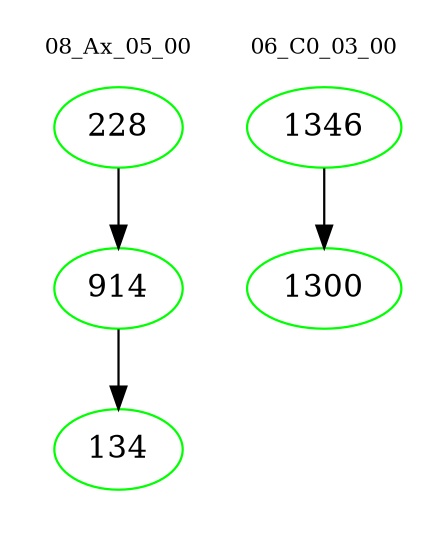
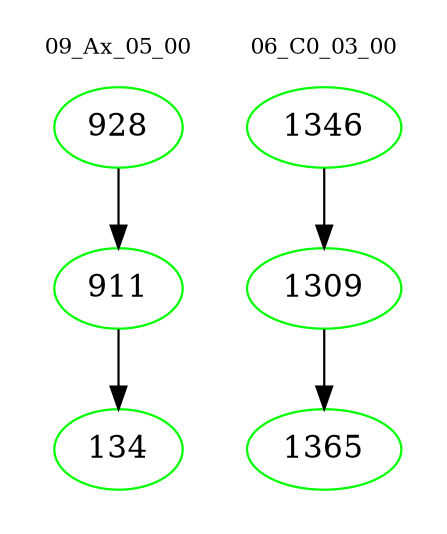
  digraph {
    node [color=green]
    edge [color=black]
-   n1 [label=228]
-   n2 [label=914]
+   n1 [label=928]
+   n2 [label=911]
    n3 [label=134]
    n4 [label=1346]
-   n5 [label=1300]
+   n5 [label=1309]
+   n6 [label=1365]
    subgraph cluster_1 {
      color=white
      fontsize=10
-     label="08_Ax_05_00"
+     label="09_Ax_05_00"
      n1
      n2
      n3
    }
    subgraph cluster_2 {
      color=white
      fontsize=10
      label="06_C0_03_00"
      n4
      n5
+     n6
    }
    n1 -> n2
    n2 -> n3
    n4 -> n5
+   n5 -> n6
  }
